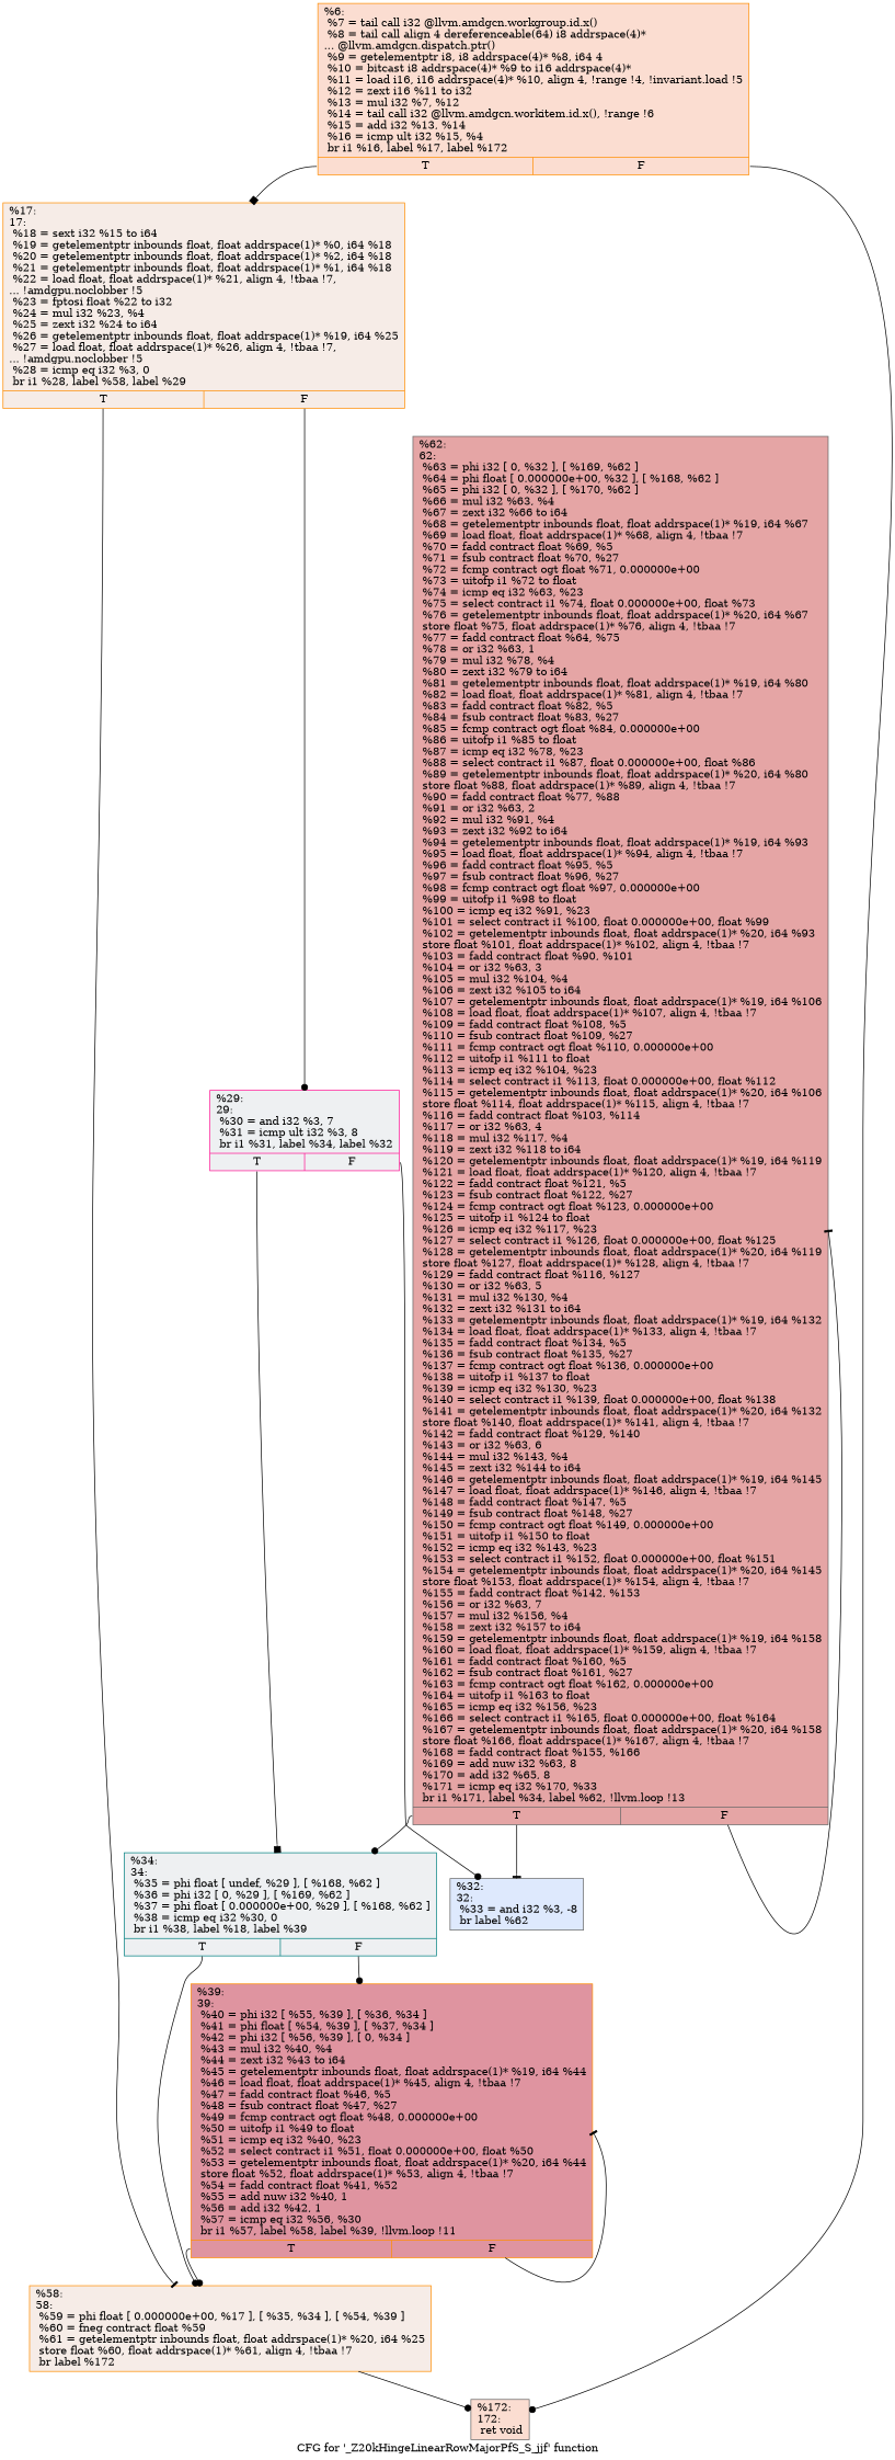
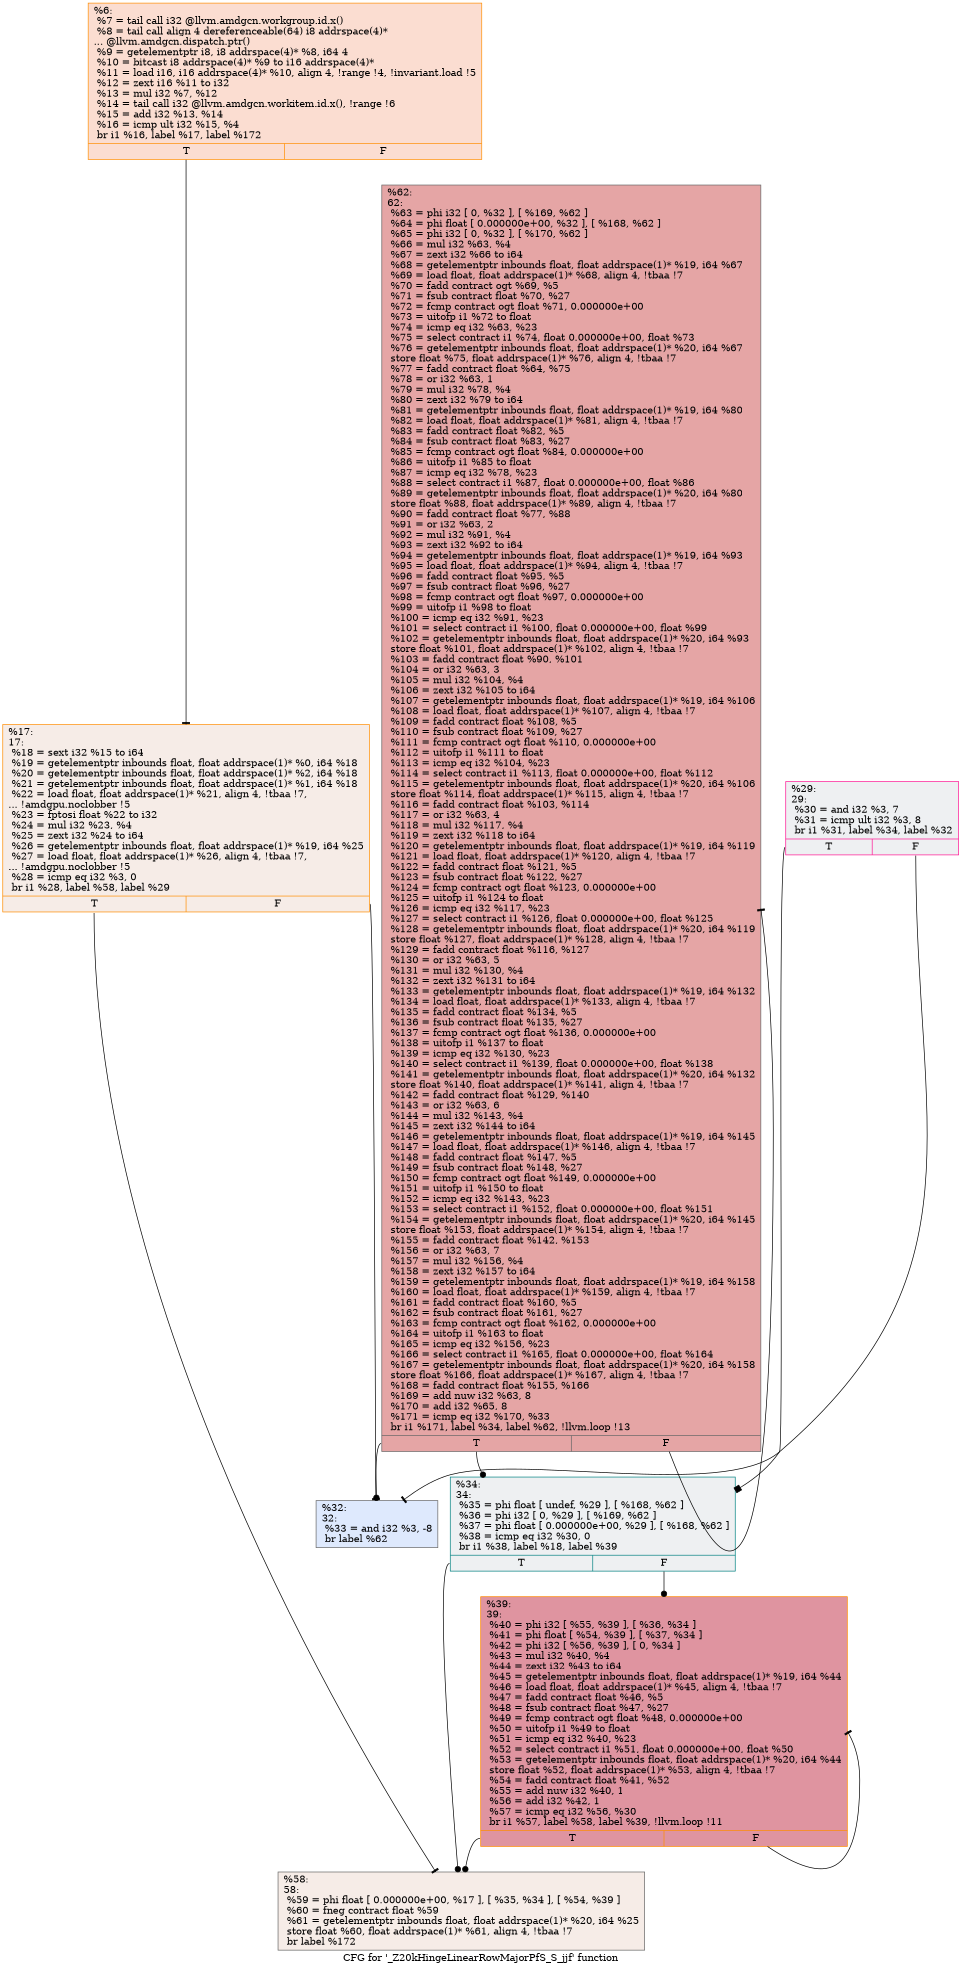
  digraph {
    label="CFG for '_Z20kHingeLinearRowMajorPfS_S_jjf' function"
    node [color=gray40 fillcolor="#f7b39670" shape=record style=filled]
    edge [arrowhead=dot tailport=s0]
    n1 [color=darkorange label="{%6:\l  %7 = tail call i32 @llvm.amdgcn.workgroup.id.x()\l  %8 = tail call align 4 dereferenceable(64) i8 addrspace(4)*\l... @llvm.amdgcn.dispatch.ptr()\l  %9 = getelementptr i8, i8 addrspace(4)* %8, i64 4\l  %10 = bitcast i8 addrspace(4)* %9 to i16 addrspace(4)*\l  %11 = load i16, i16 addrspace(4)* %10, align 4, !range !4, !invariant.load !5\l  %12 = zext i16 %11 to i32\l  %13 = mul i32 %7, %12\l  %14 = tail call i32 @llvm.amdgcn.workitem.id.x(), !range !6\l  %15 = add i32 %13, %14\l  %16 = icmp ult i32 %15, %4\l  br i1 %16, label %17, label %172\l|{<s0>T|<s1>F}}"]
    n2 [color=darkorange fillcolor="#ead5c970" label="{%17:\l17:                                               \l  %18 = sext i32 %15 to i64\l  %19 = getelementptr inbounds float, float addrspace(1)* %0, i64 %18\l  %20 = getelementptr inbounds float, float addrspace(1)* %2, i64 %18\l  %21 = getelementptr inbounds float, float addrspace(1)* %1, i64 %18\l  %22 = load float, float addrspace(1)* %21, align 4, !tbaa !7,\l... !amdgpu.noclobber !5\l  %23 = fptosi float %22 to i32\l  %24 = mul i32 %23, %4\l  %25 = zext i32 %24 to i64\l  %26 = getelementptr inbounds float, float addrspace(1)* %19, i64 %25\l  %27 = load float, float addrspace(1)* %26, align 4, !tbaa !7,\l... !amdgpu.noclobber !5\l  %28 = icmp eq i32 %3, 0\l  br i1 %28, label %58, label %29\l|{<s0>T|<s1>F}}"]
-   n3 [label="{%172:\l172:                                              \l  ret void\l}"]
-   n4 [color=darkorange fillcolor="#ead5c970" label="{%58:\l58:                                               \l  %59 = phi float [ 0.000000e+00, %17 ], [ %35, %34 ], [ %54, %39 ]\l  %60 = fneg contract float %59\l  %61 = getelementptr inbounds float, float addrspace(1)* %20, i64 %25\l  store float %60, float addrspace(1)* %61, align 4, !tbaa !7\l  br label %172\l}"]
+   n4 [fillcolor="#ead5c970" label="{%58:\l58:                                               \l  %59 = phi float [ 0.000000e+00, %17 ], [ %35, %34 ], [ %54, %39 ]\l  %60 = fneg contract float %59\l  %61 = getelementptr inbounds float, float addrspace(1)* %20, i64 %25\l  store float %60, float addrspace(1)* %61, align 4, !tbaa !7\l  br label %172\l}"]
    n5 [color=deeppink fillcolor="#d9dce170" label="{%29:\l29:                                               \l  %30 = and i32 %3, 7\l  %31 = icmp ult i32 %3, 8\l  br i1 %31, label %34, label %32\l|{<s0>T|<s1>F}}"]
    n6 [color=teal fillcolor="#d9dce170" label="{%34:\l34:                                               \l  %35 = phi float [ undef, %29 ], [ %168, %62 ]\l  %36 = phi i32 [ 0, %29 ], [ %169, %62 ]\l  %37 = phi float [ 0.000000e+00, %29 ], [ %168, %62 ]\l  %38 = icmp eq i32 %30, 0\l  br i1 %38, label %18, label %39\l|{<s0>T|<s1>F}}"]
    n7 [fillcolor="#b5cdfa70" label="{%32:\l32:                                               \l  %33 = and i32 %3, -8\l  br label %62\l}"]
    n8 [color=darkorange fillcolor="#b70d2870" label="{%39:\l39:                                               \l  %40 = phi i32 [ %55, %39 ], [ %36, %34 ]\l  %41 = phi float [ %54, %39 ], [ %37, %34 ]\l  %42 = phi i32 [ %56, %39 ], [ 0, %34 ]\l  %43 = mul i32 %40, %4\l  %44 = zext i32 %43 to i64\l  %45 = getelementptr inbounds float, float addrspace(1)* %19, i64 %44\l  %46 = load float, float addrspace(1)* %45, align 4, !tbaa !7\l  %47 = fadd contract float %46, %5\l  %48 = fsub contract float %47, %27\l  %49 = fcmp contract ogt float %48, 0.000000e+00\l  %50 = uitofp i1 %49 to float\l  %51 = icmp eq i32 %40, %23\l  %52 = select contract i1 %51, float 0.000000e+00, float %50\l  %53 = getelementptr inbounds float, float addrspace(1)* %20, i64 %44\l  store float %52, float addrspace(1)* %53, align 4, !tbaa !7\l  %54 = fadd contract float %41, %52\l  %55 = add nuw i32 %40, 1\l  %56 = add i32 %42, 1\l  %57 = icmp eq i32 %56, %30\l  br i1 %57, label %58, label %39, !llvm.loop !11\l|{<s0>T|<s1>F}}"]
-   n9 [fillcolor="#c5333470" label="{%62:\l62:                                               \l  %63 = phi i32 [ 0, %32 ], [ %169, %62 ]\l  %64 = phi float [ 0.000000e+00, %32 ], [ %168, %62 ]\l  %65 = phi i32 [ 0, %32 ], [ %170, %62 ]\l  %66 = mul i32 %63, %4\l  %67 = zext i32 %66 to i64\l  %68 = getelementptr inbounds float, float addrspace(1)* %19, i64 %67\l  %69 = load float, float addrspace(1)* %68, align 4, !tbaa !7\l  %70 = fadd contract float %69, %5\l  %71 = fsub contract float %70, %27\l  %72 = fcmp contract ogt float %71, 0.000000e+00\l  %73 = uitofp i1 %72 to float\l  %74 = icmp eq i32 %63, %23\l  %75 = select contract i1 %74, float 0.000000e+00, float %73\l  %76 = getelementptr inbounds float, float addrspace(1)* %20, i64 %67\l  store float %75, float addrspace(1)* %76, align 4, !tbaa !7\l  %77 = fadd contract float %64, %75\l  %78 = or i32 %63, 1\l  %79 = mul i32 %78, %4\l  %80 = zext i32 %79 to i64\l  %81 = getelementptr inbounds float, float addrspace(1)* %19, i64 %80\l  %82 = load float, float addrspace(1)* %81, align 4, !tbaa !7\l  %83 = fadd contract float %82, %5\l  %84 = fsub contract float %83, %27\l  %85 = fcmp contract ogt float %84, 0.000000e+00\l  %86 = uitofp i1 %85 to float\l  %87 = icmp eq i32 %78, %23\l  %88 = select contract i1 %87, float 0.000000e+00, float %86\l  %89 = getelementptr inbounds float, float addrspace(1)* %20, i64 %80\l  store float %88, float addrspace(1)* %89, align 4, !tbaa !7\l  %90 = fadd contract float %77, %88\l  %91 = or i32 %63, 2\l  %92 = mul i32 %91, %4\l  %93 = zext i32 %92 to i64\l  %94 = getelementptr inbounds float, float addrspace(1)* %19, i64 %93\l  %95 = load float, float addrspace(1)* %94, align 4, !tbaa !7\l  %96 = fadd contract float %95, %5\l  %97 = fsub contract float %96, %27\l  %98 = fcmp contract ogt float %97, 0.000000e+00\l  %99 = uitofp i1 %98 to float\l  %100 = icmp eq i32 %91, %23\l  %101 = select contract i1 %100, float 0.000000e+00, float %99\l  %102 = getelementptr inbounds float, float addrspace(1)* %20, i64 %93\l  store float %101, float addrspace(1)* %102, align 4, !tbaa !7\l  %103 = fadd contract float %90, %101\l  %104 = or i32 %63, 3\l  %105 = mul i32 %104, %4\l  %106 = zext i32 %105 to i64\l  %107 = getelementptr inbounds float, float addrspace(1)* %19, i64 %106\l  %108 = load float, float addrspace(1)* %107, align 4, !tbaa !7\l  %109 = fadd contract float %108, %5\l  %110 = fsub contract float %109, %27\l  %111 = fcmp contract ogt float %110, 0.000000e+00\l  %112 = uitofp i1 %111 to float\l  %113 = icmp eq i32 %104, %23\l  %114 = select contract i1 %113, float 0.000000e+00, float %112\l  %115 = getelementptr inbounds float, float addrspace(1)* %20, i64 %106\l  store float %114, float addrspace(1)* %115, align 4, !tbaa !7\l  %116 = fadd contract float %103, %114\l  %117 = or i32 %63, 4\l  %118 = mul i32 %117, %4\l  %119 = zext i32 %118 to i64\l  %120 = getelementptr inbounds float, float addrspace(1)* %19, i64 %119\l  %121 = load float, float addrspace(1)* %120, align 4, !tbaa !7\l  %122 = fadd contract float %121, %5\l  %123 = fsub contract float %122, %27\l  %124 = fcmp contract ogt float %123, 0.000000e+00\l  %125 = uitofp i1 %124 to float\l  %126 = icmp eq i32 %117, %23\l  %127 = select contract i1 %126, float 0.000000e+00, float %125\l  %128 = getelementptr inbounds float, float addrspace(1)* %20, i64 %119\l  store float %127, float addrspace(1)* %128, align 4, !tbaa !7\l  %129 = fadd contract float %116, %127\l  %130 = or i32 %63, 5\l  %131 = mul i32 %130, %4\l  %132 = zext i32 %131 to i64\l  %133 = getelementptr inbounds float, float addrspace(1)* %19, i64 %132\l  %134 = load float, float addrspace(1)* %133, align 4, !tbaa !7\l  %135 = fadd contract float %134, %5\l  %136 = fsub contract float %135, %27\l  %137 = fcmp contract ogt float %136, 0.000000e+00\l  %138 = uitofp i1 %137 to float\l  %139 = icmp eq i32 %130, %23\l  %140 = select contract i1 %139, float 0.000000e+00, float %138\l  %141 = getelementptr inbounds float, float addrspace(1)* %20, i64 %132\l  store float %140, float addrspace(1)* %141, align 4, !tbaa !7\l  %142 = fadd contract float %129, %140\l  %143 = or i32 %63, 6\l  %144 = mul i32 %143, %4\l  %145 = zext i32 %144 to i64\l  %146 = getelementptr inbounds float, float addrspace(1)* %19, i64 %145\l  %147 = load float, float addrspace(1)* %146, align 4, !tbaa !7\l  %148 = fadd contract float %147, %5\l  %149 = fsub contract float %148, %27\l  %150 = fcmp contract ogt float %149, 0.000000e+00\l  %151 = uitofp i1 %150 to float\l  %152 = icmp eq i32 %143, %23\l  %153 = select contract i1 %152, float 0.000000e+00, float %151\l  %154 = getelementptr inbounds float, float addrspace(1)* %20, i64 %145\l  store float %153, float addrspace(1)* %154, align 4, !tbaa !7\l  %155 = fadd contract float %142, %153\l  %156 = or i32 %63, 7\l  %157 = mul i32 %156, %4\l  %158 = zext i32 %157 to i64\l  %159 = getelementptr inbounds float, float addrspace(1)* %19, i64 %158\l  %160 = load float, float addrspace(1)* %159, align 4, !tbaa !7\l  %161 = fadd contract float %160, %5\l  %162 = fsub contract float %161, %27\l  %163 = fcmp contract ogt float %162, 0.000000e+00\l  %164 = uitofp i1 %163 to float\l  %165 = icmp eq i32 %156, %23\l  %166 = select contract i1 %165, float 0.000000e+00, float %164\l  %167 = getelementptr inbounds float, float addrspace(1)* %20, i64 %158\l  store float %166, float addrspace(1)* %167, align 4, !tbaa !7\l  %168 = fadd contract float %155, %166\l  %169 = add nuw i32 %63, 8\l  %170 = add i32 %65, 8\l  %171 = icmp eq i32 %170, %33\l  br i1 %171, label %34, label %62, !llvm.loop !13\l|{<s0>T|<s1>F}}"]
-   n1 -> n2 [arrowhead=box]
-   n1 -> n3 [tailport=s1]
+   n9 [fillcolor="#c5333470" label="{%62:\l62:                                               \l  %63 = phi i32 [ 0, %32 ], [ %169, %62 ]\l  %64 = phi float [ 0.000000e+00, %32 ], [ %168, %62 ]\l  %65 = phi i32 [ 0, %32 ], [ %170, %62 ]\l  %66 = mul i32 %63, %4\l  %67 = zext i32 %66 to i64\l  %68 = getelementptr inbounds float, float addrspace(1)* %19, i64 %67\l  %69 = load float, float addrspace(1)* %68, align 4, !tbaa !7\l  %70 = fadd contract ogt %69, %5\l  %71 = fsub contract float %70, %27\l  %72 = fcmp contract ogt float %71, 0.000000e+00\l  %73 = uitofp i1 %72 to float\l  %74 = icmp eq i32 %63, %23\l  %75 = select contract i1 %74, float 0.000000e+00, float %73\l  %76 = getelementptr inbounds float, float addrspace(1)* %20, i64 %67\l  store float %75, float addrspace(1)* %76, align 4, !tbaa !7\l  %77 = fadd contract float %64, %75\l  %78 = or i32 %63, 1\l  %79 = mul i32 %78, %4\l  %80 = zext i32 %79 to i64\l  %81 = getelementptr inbounds float, float addrspace(1)* %19, i64 %80\l  %82 = load float, float addrspace(1)* %81, align 4, !tbaa !7\l  %83 = fadd contract float %82, %5\l  %84 = fsub contract float %83, %27\l  %85 = fcmp contract ogt float %84, 0.000000e+00\l  %86 = uitofp i1 %85 to float\l  %87 = icmp eq i32 %78, %23\l  %88 = select contract i1 %87, float 0.000000e+00, float %86\l  %89 = getelementptr inbounds float, float addrspace(1)* %20, i64 %80\l  store float %88, float addrspace(1)* %89, align 4, !tbaa !7\l  %90 = fadd contract float %77, %88\l  %91 = or i32 %63, 2\l  %92 = mul i32 %91, %4\l  %93 = zext i32 %92 to i64\l  %94 = getelementptr inbounds float, float addrspace(1)* %19, i64 %93\l  %95 = load float, float addrspace(1)* %94, align 4, !tbaa !7\l  %96 = fadd contract float %95, %5\l  %97 = fsub contract float %96, %27\l  %98 = fcmp contract ogt float %97, 0.000000e+00\l  %99 = uitofp i1 %98 to float\l  %100 = icmp eq i32 %91, %23\l  %101 = select contract i1 %100, float 0.000000e+00, float %99\l  %102 = getelementptr inbounds float, float addrspace(1)* %20, i64 %93\l  store float %101, float addrspace(1)* %102, align 4, !tbaa !7\l  %103 = fadd contract float %90, %101\l  %104 = or i32 %63, 3\l  %105 = mul i32 %104, %4\l  %106 = zext i32 %105 to i64\l  %107 = getelementptr inbounds float, float addrspace(1)* %19, i64 %106\l  %108 = load float, float addrspace(1)* %107, align 4, !tbaa !7\l  %109 = fadd contract float %108, %5\l  %110 = fsub contract float %109, %27\l  %111 = fcmp contract ogt float %110, 0.000000e+00\l  %112 = uitofp i1 %111 to float\l  %113 = icmp eq i32 %104, %23\l  %114 = select contract i1 %113, float 0.000000e+00, float %112\l  %115 = getelementptr inbounds float, float addrspace(1)* %20, i64 %106\l  store float %114, float addrspace(1)* %115, align 4, !tbaa !7\l  %116 = fadd contract float %103, %114\l  %117 = or i32 %63, 4\l  %118 = mul i32 %117, %4\l  %119 = zext i32 %118 to i64\l  %120 = getelementptr inbounds float, float addrspace(1)* %19, i64 %119\l  %121 = load float, float addrspace(1)* %120, align 4, !tbaa !7\l  %122 = fadd contract float %121, %5\l  %123 = fsub contract float %122, %27\l  %124 = fcmp contract ogt float %123, 0.000000e+00\l  %125 = uitofp i1 %124 to float\l  %126 = icmp eq i32 %117, %23\l  %127 = select contract i1 %126, float 0.000000e+00, float %125\l  %128 = getelementptr inbounds float, float addrspace(1)* %20, i64 %119\l  store float %127, float addrspace(1)* %128, align 4, !tbaa !7\l  %129 = fadd contract float %116, %127\l  %130 = or i32 %63, 5\l  %131 = mul i32 %130, %4\l  %132 = zext i32 %131 to i64\l  %133 = getelementptr inbounds float, float addrspace(1)* %19, i64 %132\l  %134 = load float, float addrspace(1)* %133, align 4, !tbaa !7\l  %135 = fadd contract float %134, %5\l  %136 = fsub contract float %135, %27\l  %137 = fcmp contract ogt float %136, 0.000000e+00\l  %138 = uitofp i1 %137 to float\l  %139 = icmp eq i32 %130, %23\l  %140 = select contract i1 %139, float 0.000000e+00, float %138\l  %141 = getelementptr inbounds float, float addrspace(1)* %20, i64 %132\l  store float %140, float addrspace(1)* %141, align 4, !tbaa !7\l  %142 = fadd contract float %129, %140\l  %143 = or i32 %63, 6\l  %144 = mul i32 %143, %4\l  %145 = zext i32 %144 to i64\l  %146 = getelementptr inbounds float, float addrspace(1)* %19, i64 %145\l  %147 = load float, float addrspace(1)* %146, align 4, !tbaa !7\l  %148 = fadd contract float %147, %5\l  %149 = fsub contract float %148, %27\l  %150 = fcmp contract ogt float %149, 0.000000e+00\l  %151 = uitofp i1 %150 to float\l  %152 = icmp eq i32 %143, %23\l  %153 = select contract i1 %152, float 0.000000e+00, float %151\l  %154 = getelementptr inbounds float, float addrspace(1)* %20, i64 %145\l  store float %153, float addrspace(1)* %154, align 4, !tbaa !7\l  %155 = fadd contract float %142, %153\l  %156 = or i32 %63, 7\l  %157 = mul i32 %156, %4\l  %158 = zext i32 %157 to i64\l  %159 = getelementptr inbounds float, float addrspace(1)* %19, i64 %158\l  %160 = load float, float addrspace(1)* %159, align 4, !tbaa !7\l  %161 = fadd contract float %160, %5\l  %162 = fsub contract float %161, %27\l  %163 = fcmp contract ogt float %162, 0.000000e+00\l  %164 = uitofp i1 %163 to float\l  %165 = icmp eq i32 %156, %23\l  %166 = select contract i1 %165, float 0.000000e+00, float %164\l  %167 = getelementptr inbounds float, float addrspace(1)* %20, i64 %158\l  store float %166, float addrspace(1)* %167, align 4, !tbaa !7\l  %168 = fadd contract float %155, %166\l  %169 = add nuw i32 %63, 8\l  %170 = add i32 %65, 8\l  %171 = icmp eq i32 %170, %33\l  br i1 %171, label %34, label %62, !llvm.loop !13\l|{<s0>T|<s1>F}}"]
+   n1 -> n2 [arrowhead=tee]
    n2 -> n4 [arrowhead=tee]
-   n2 -> n5 [tailport=s1]
-   n4 -> n3
+   n2 -> n7 [tailport=s1]
    n5 -> n6 [arrowhead=box]
-   n5 -> n7 [tailport=s1]
+   n5 -> n7 [arrowhead=tee tailport=s1]
    n6 -> n4
    n6 -> n8 [tailport=s1]
    n8 -> n4
    n8 -> n8 [arrowhead=tee tailport=s1]
    n9 -> n6
    n9 -> n7 [arrowhead=tee]
    n9 -> n9 [arrowhead=tee tailport=s1]
  }
